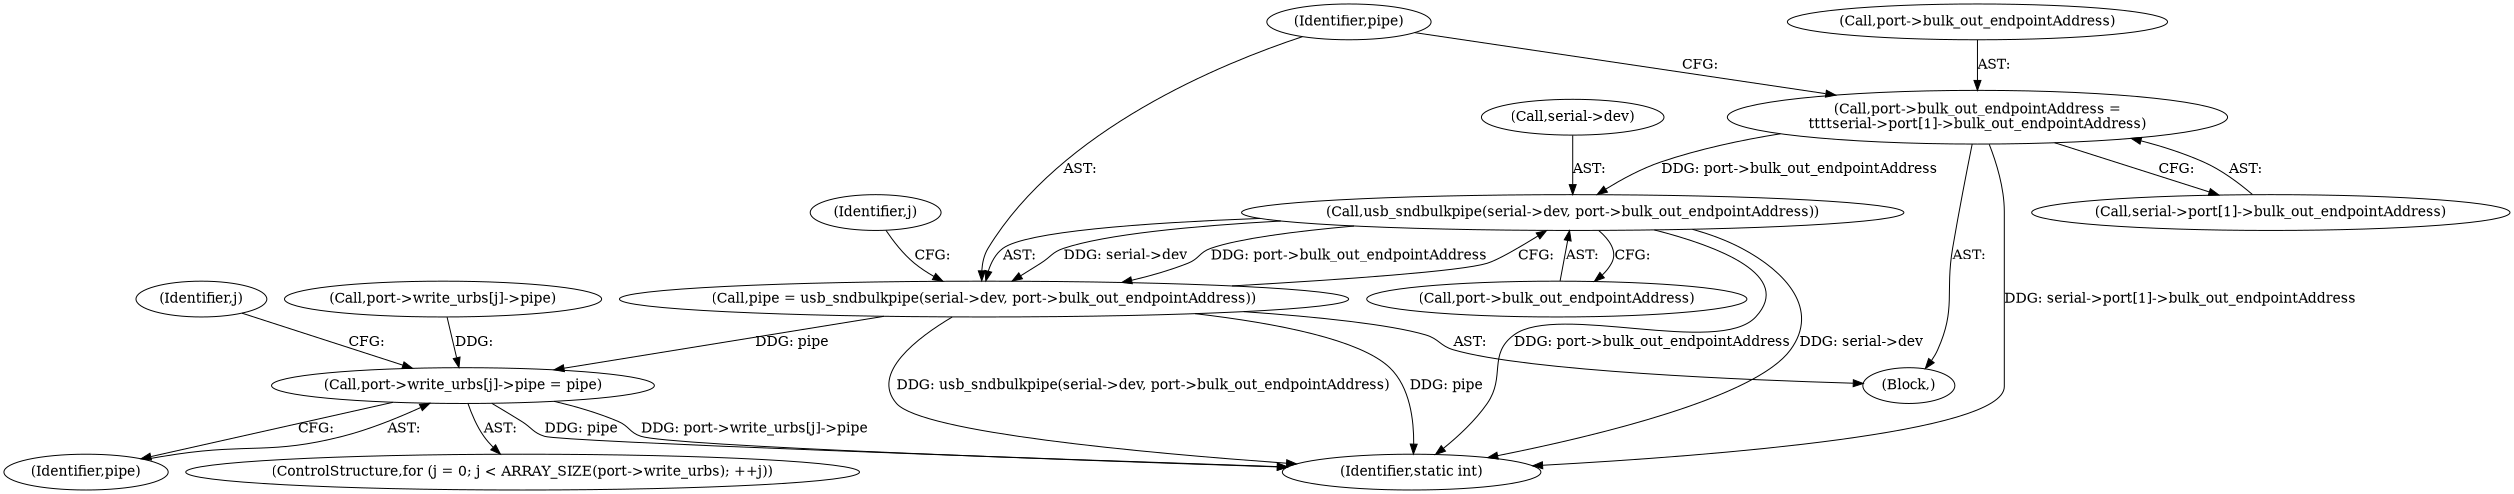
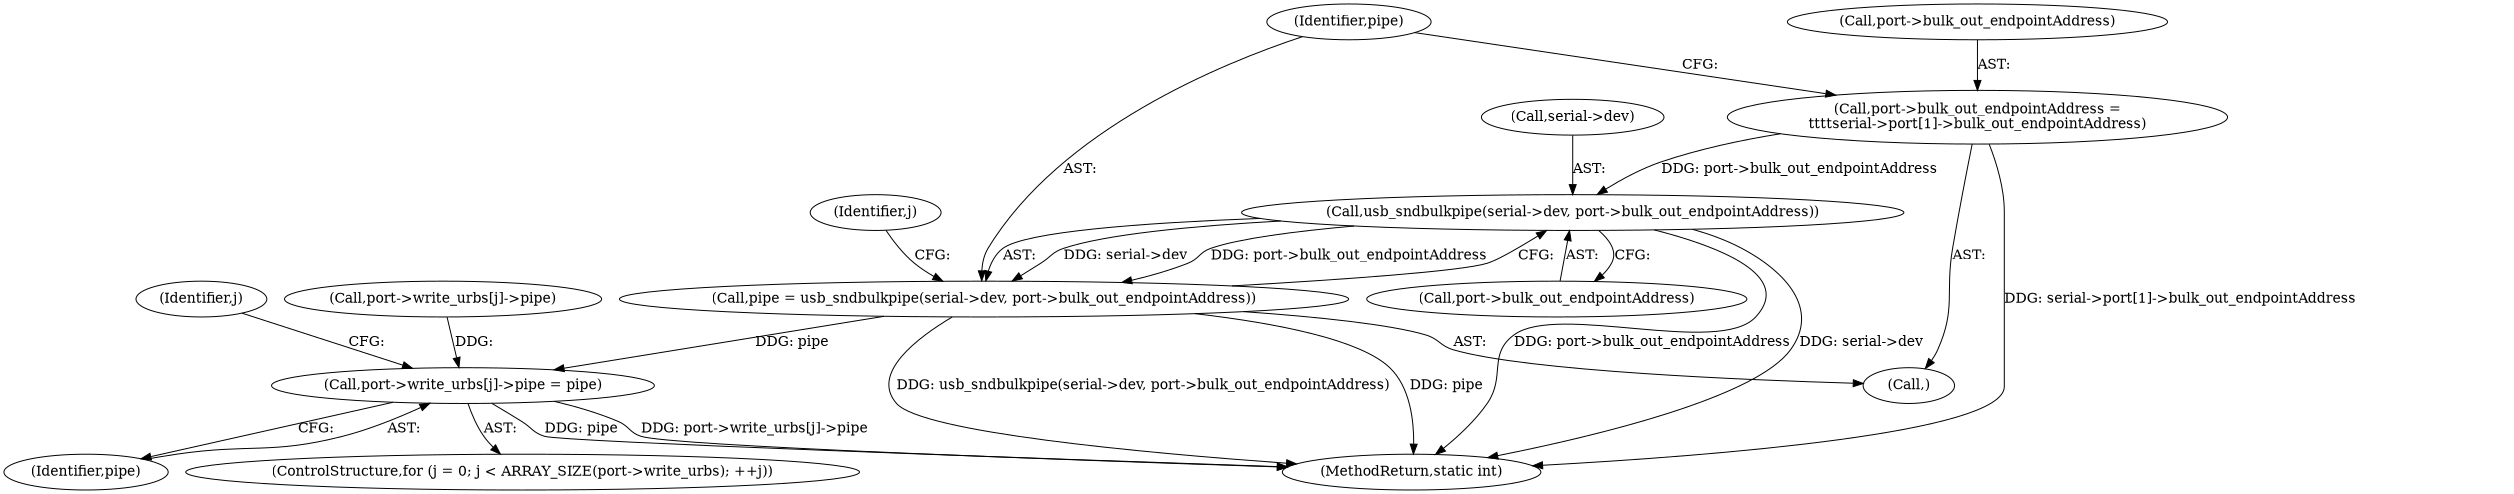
  digraph {
    fontname="DejaVu Serif"
    node [fontname="DejaVu Serif"]
    edge [fontname="DejaVu Serif"]
    n1 [label="(Call,port->bulk_out_endpointAddress =\n\t\t\t\tserial->port[1]->bulk_out_endpointAddress)"]
    n2 [label="(Call,usb_sndbulkpipe(serial->dev, port->bulk_out_endpointAddress))"]
-   n3 [label="(Block,)"]
-   n4 [label="(Call,serial->port[1]->bulk_out_endpointAddress)"]
-   n5 [label="(Identifier,static int)"]
+   n3 [label="(Call,)"]
+   n5 [label="(MethodReturn,static int)"]
    n6 [label="(Call,pipe = usb_sndbulkpipe(serial->dev, port->bulk_out_endpointAddress))"]
    n7 [label="(Call,port->bulk_out_endpointAddress)"]
    n8 [label="(Call,port->write_urbs[j]->pipe = pipe)"]
    n9 [label="(Identifier,pipe)"]
    n10 [label="(ControlStructure,for (j = 0; j < ARRAY_SIZE(port->write_urbs); ++j))"]
    n11 [label="(Call,port->bulk_out_endpointAddress)"]
    n12 [label="(Identifier,j)"]
    n13 [label="(Call,serial->dev)"]
    n14 [label="(Call,port->write_urbs[j]->pipe)"]
    n15 [label="(Identifier,j)"]
    n16 [label="(Identifier,pipe)"]
    n1 -> n2 [label="DDG: port->bulk_out_endpointAddress"]
    n1 -> n3 [label="AST: "]
-   n1 -> n4 [label="CFG: "]
    n1 -> n5 [label="DDG: serial->port[1]->bulk_out_endpointAddress"]
    n2 -> n5 [label="DDG: port->bulk_out_endpointAddress"]
    n2 -> n5 [label="DDG: serial->dev"]
    n2 -> n6 [label="AST: "]
    n2 -> n6 [label="DDG: serial->dev"]
    n2 -> n6 [label="DDG: port->bulk_out_endpointAddress"]
    n2 -> n7 [label="CFG: "]
-   n4 -> n1 [label="AST: "]
    n6 -> n2 [label="CFG: "]
    n6 -> n3 [label="AST: "]
    n6 -> n5 [label="DDG: usb_sndbulkpipe(serial->dev, port->bulk_out_endpointAddress)"]
    n6 -> n5 [label="DDG: pipe"]
    n6 -> n8 [label="DDG: pipe"]
    n7 -> n2 [label="AST: "]
    n8 -> n5 [label="DDG: pipe"]
    n8 -> n5 [label="DDG: port->write_urbs[j]->pipe"]
    n8 -> n9 [label="CFG: "]
    n8 -> n10 [label="AST: "]
    n9 -> n8 [label="AST: "]
    n11 -> n1 [label="AST: "]
    n12 -> n6 [label="CFG: "]
    n13 -> n2 [label="AST: "]
    n14 -> n8 [label="DDG: "]
    n15 -> n8 [label="CFG: "]
    n16 -> n1 [label="CFG: "]
    n16 -> n6 [label="AST: "]
  }
